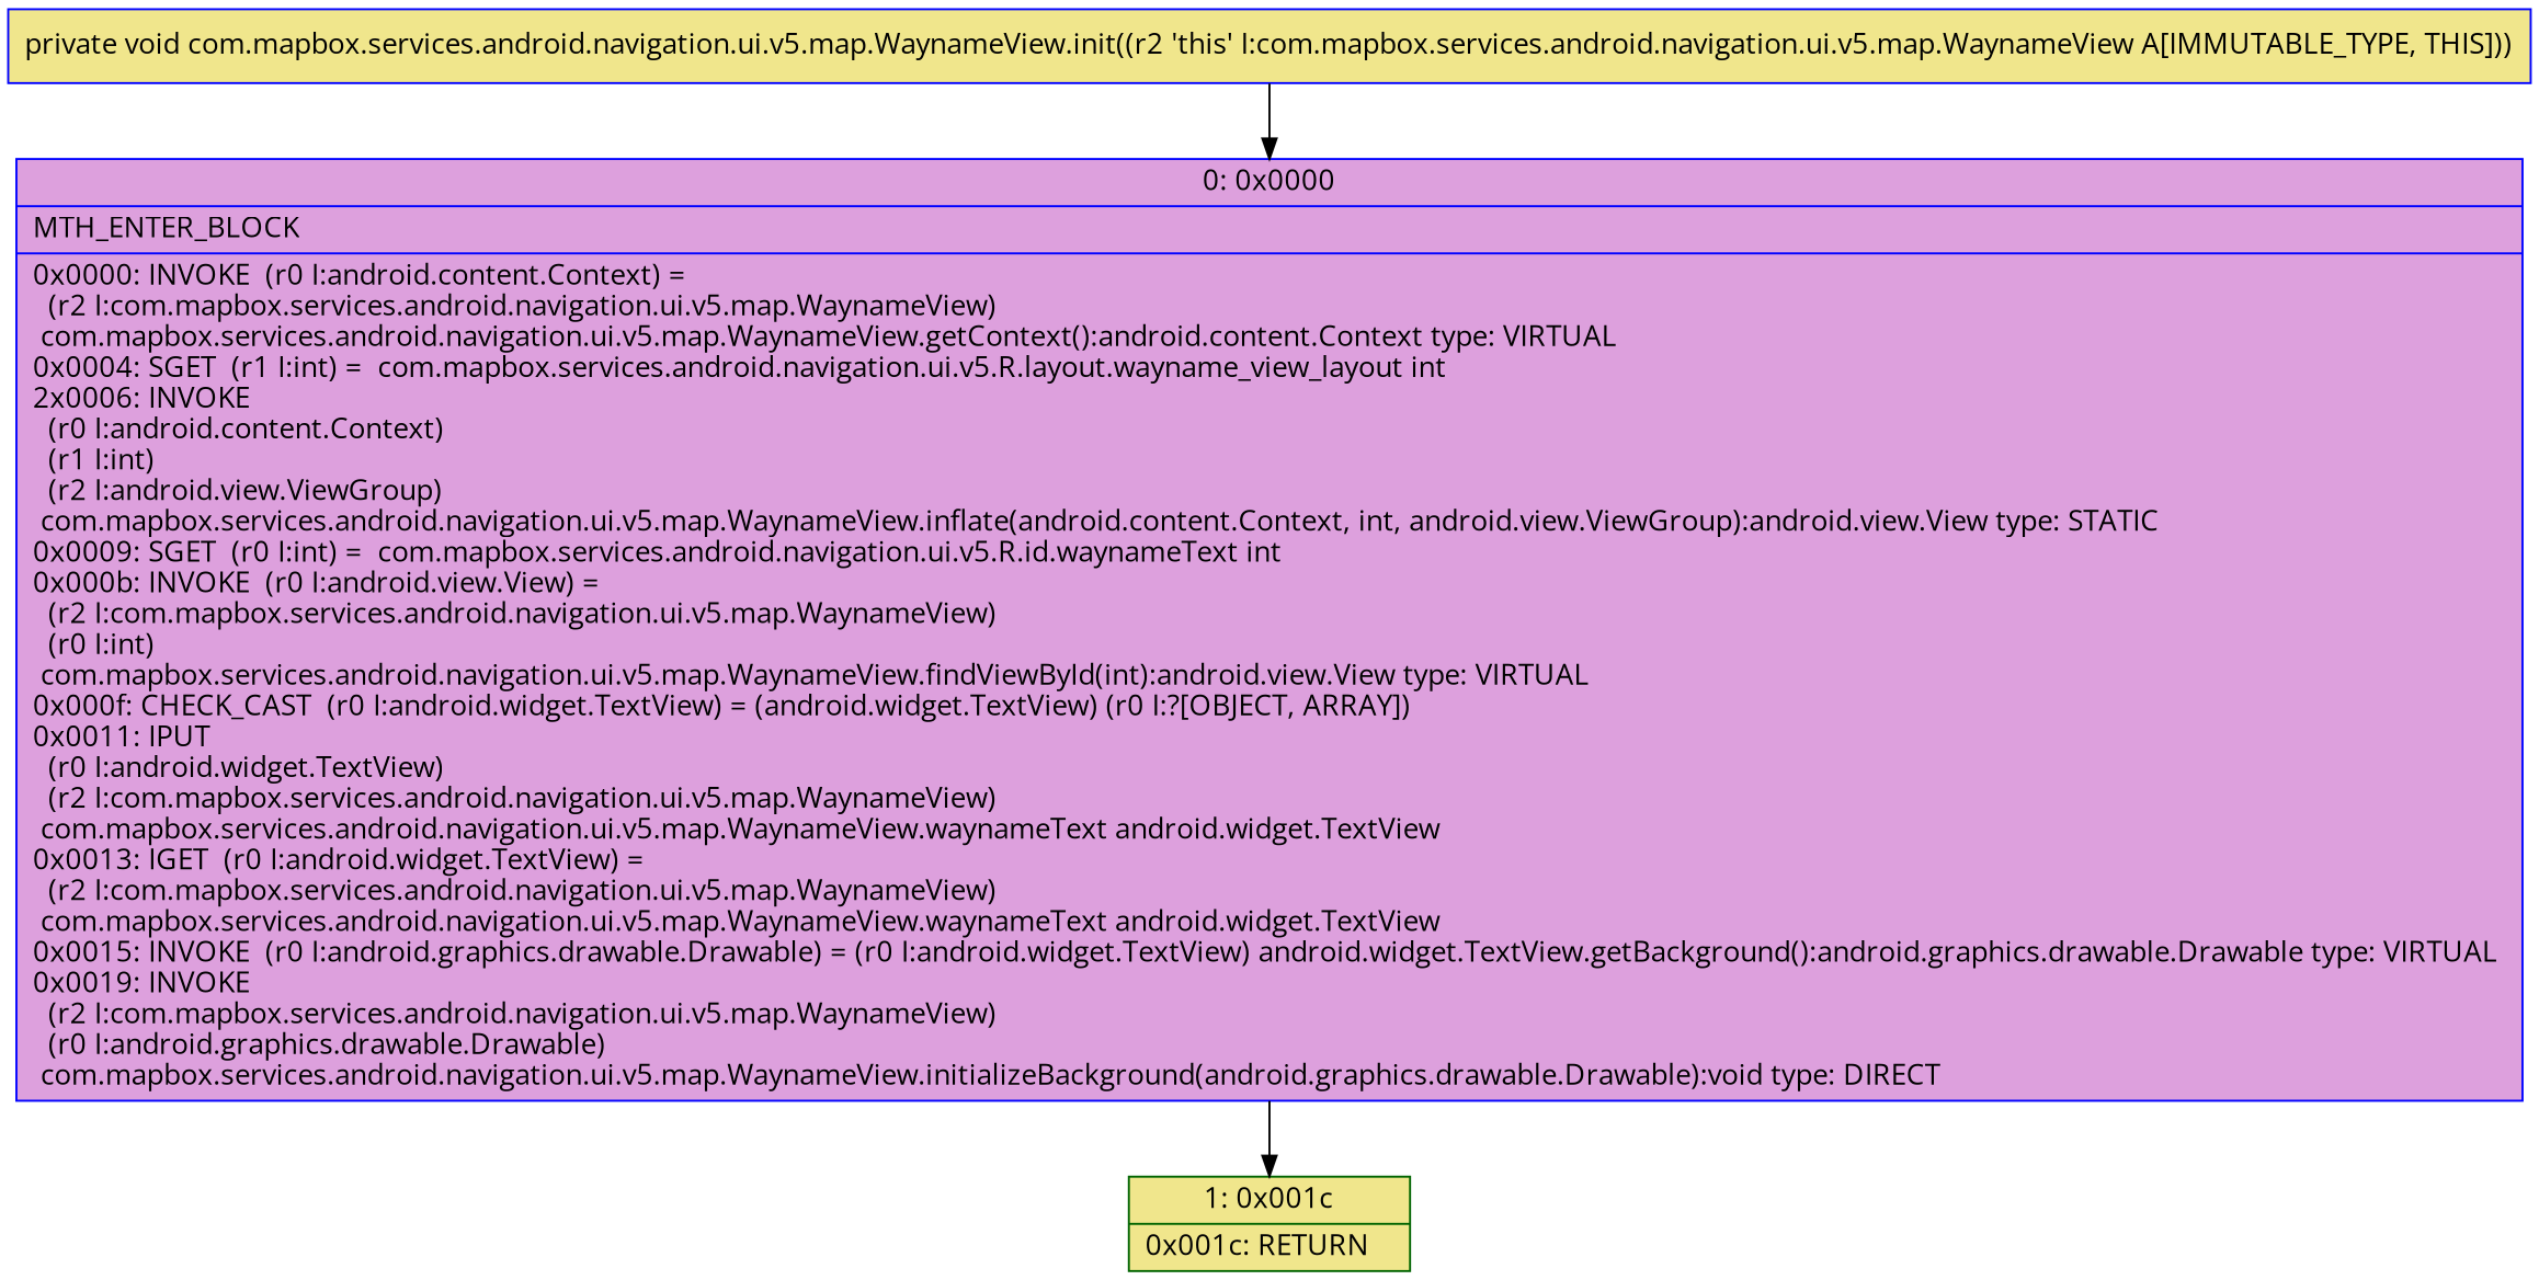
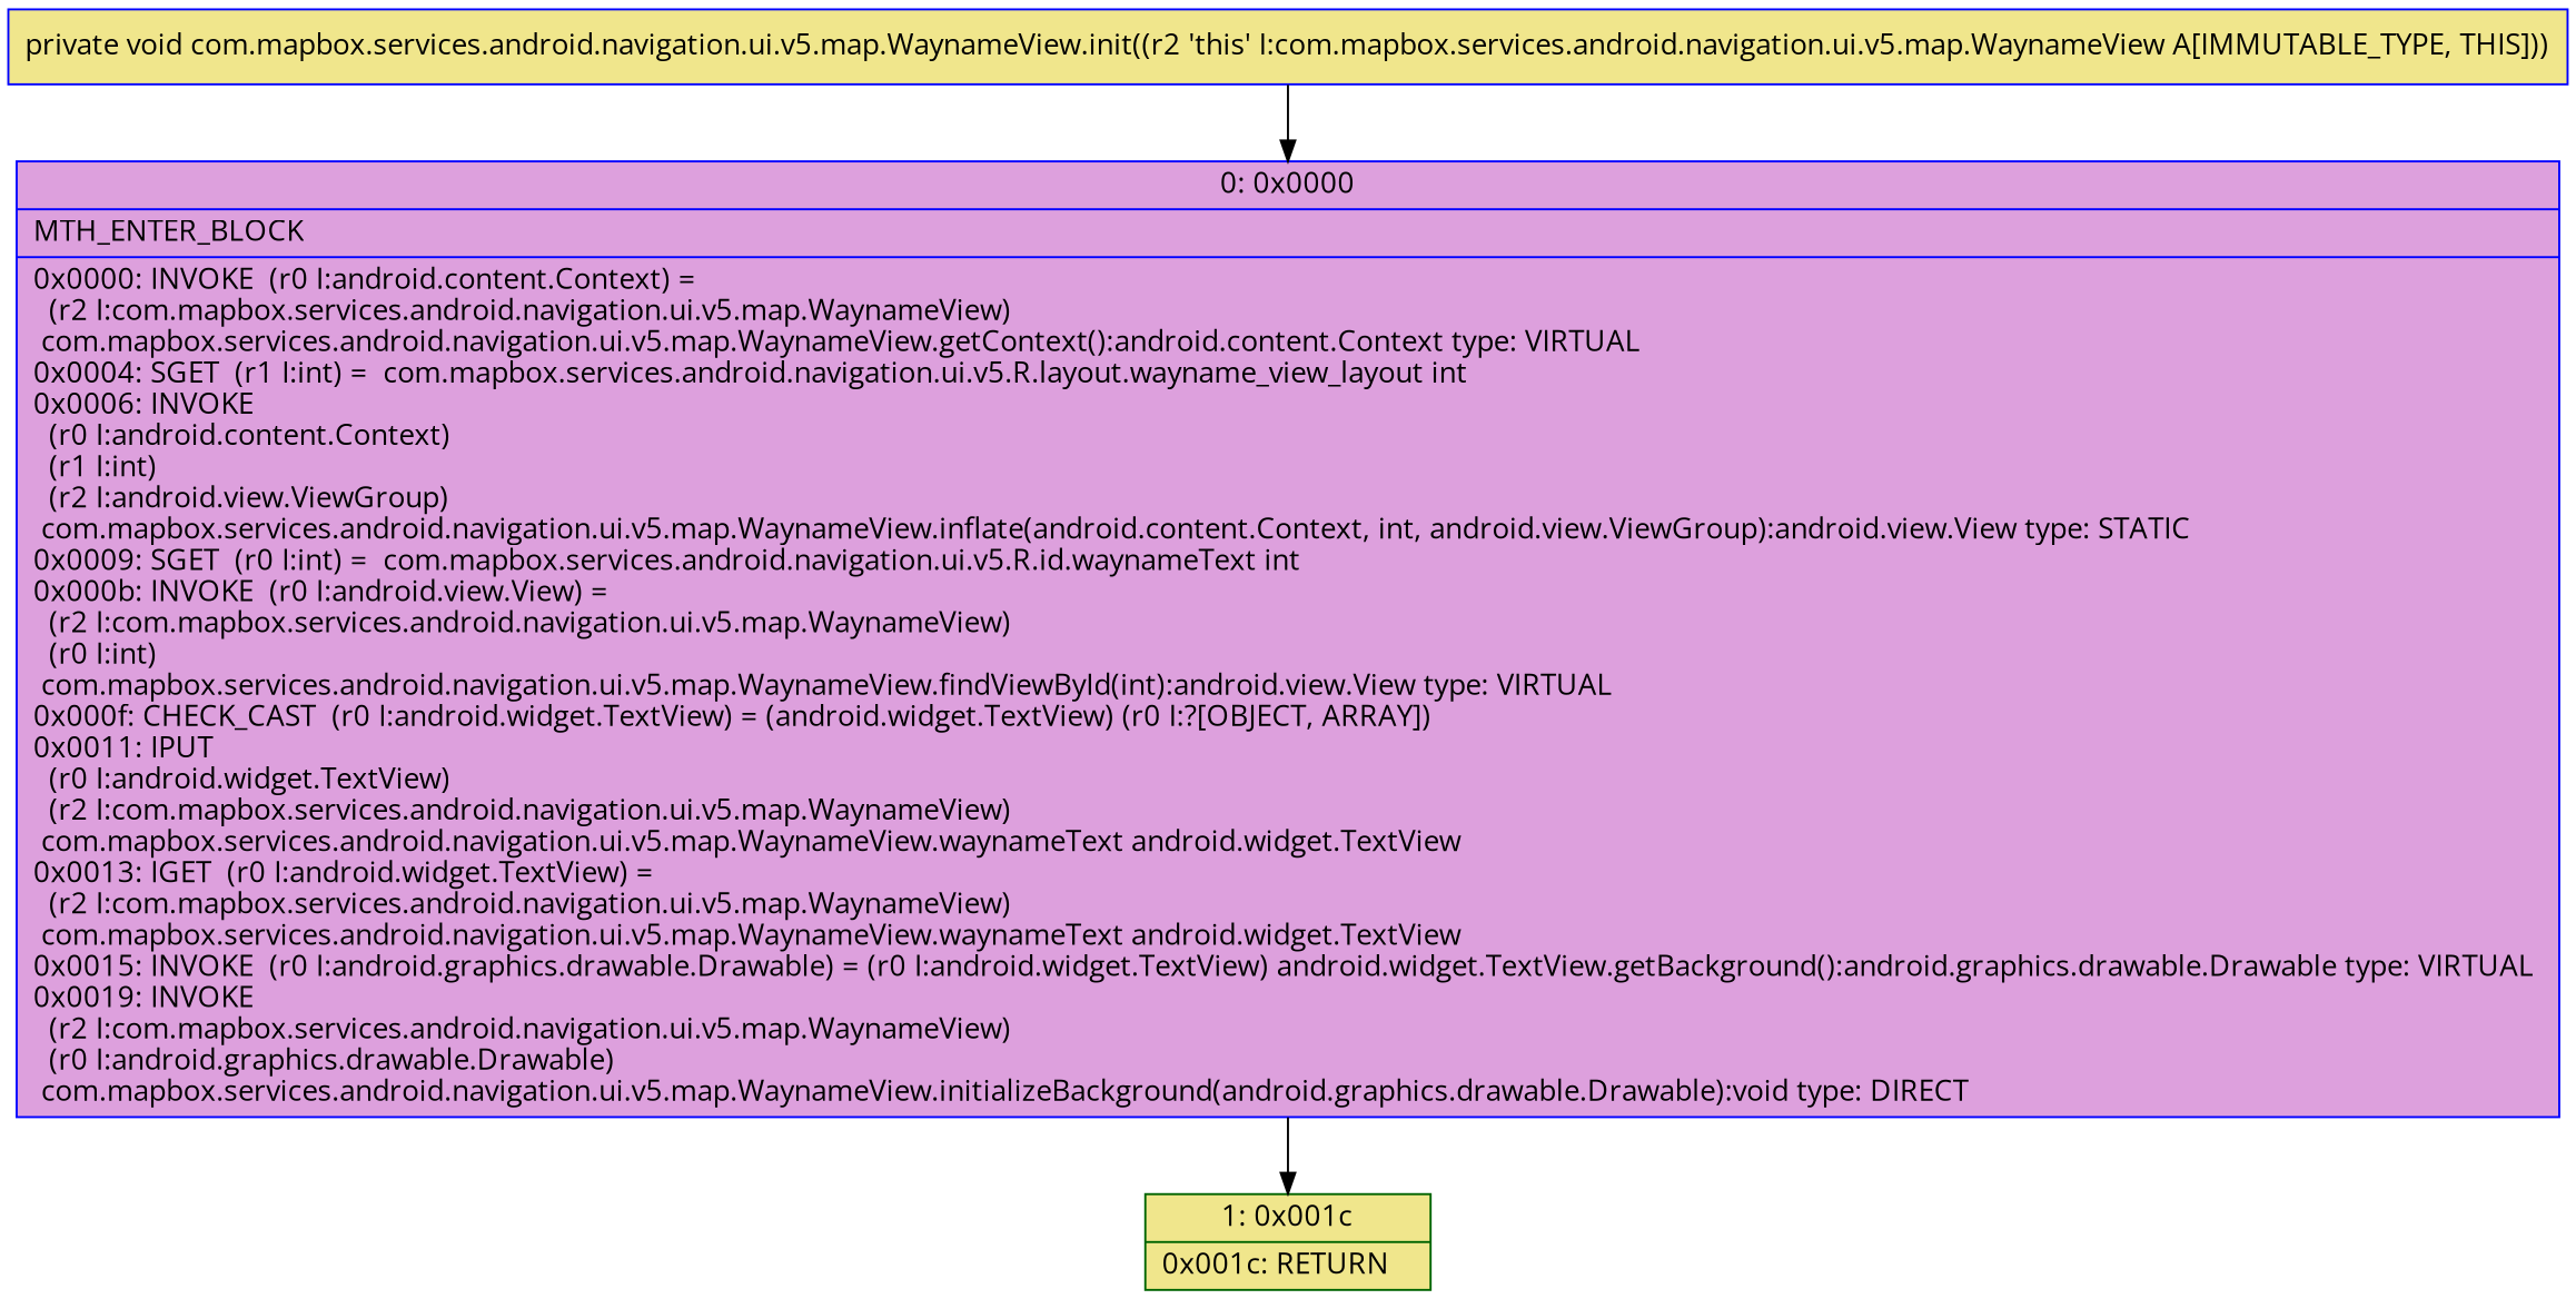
  digraph {
    fontname="Open Sans"
    node [shape=record style=filled fillcolor=khaki color=blue fontname="Open Sans"]
    edge [fontname="Open Sans"]
-   n1 [label="{0\:\ 0x0000|MTH_ENTER_BLOCK\l|0x0000: INVOKE  (r0 I:android.content.Context) = \l  (r2 I:com.mapbox.services.android.navigation.ui.v5.map.WaynameView)\l com.mapbox.services.android.navigation.ui.v5.map.WaynameView.getContext():android.content.Context type: VIRTUAL \l0x0004: SGET  (r1 I:int) =  com.mapbox.services.android.navigation.ui.v5.R.layout.wayname_view_layout int \l2x0006: INVOKE  \l  (r0 I:android.content.Context)\l  (r1 I:int)\l  (r2 I:android.view.ViewGroup)\l com.mapbox.services.android.navigation.ui.v5.map.WaynameView.inflate(android.content.Context, int, android.view.ViewGroup):android.view.View type: STATIC \l0x0009: SGET  (r0 I:int) =  com.mapbox.services.android.navigation.ui.v5.R.id.waynameText int \l0x000b: INVOKE  (r0 I:android.view.View) = \l  (r2 I:com.mapbox.services.android.navigation.ui.v5.map.WaynameView)\l  (r0 I:int)\l com.mapbox.services.android.navigation.ui.v5.map.WaynameView.findViewById(int):android.view.View type: VIRTUAL \l0x000f: CHECK_CAST  (r0 I:android.widget.TextView) = (android.widget.TextView) (r0 I:?[OBJECT, ARRAY]) \l0x0011: IPUT  \l  (r0 I:android.widget.TextView)\l  (r2 I:com.mapbox.services.android.navigation.ui.v5.map.WaynameView)\l com.mapbox.services.android.navigation.ui.v5.map.WaynameView.waynameText android.widget.TextView \l0x0013: IGET  (r0 I:android.widget.TextView) = \l  (r2 I:com.mapbox.services.android.navigation.ui.v5.map.WaynameView)\l com.mapbox.services.android.navigation.ui.v5.map.WaynameView.waynameText android.widget.TextView \l0x0015: INVOKE  (r0 I:android.graphics.drawable.Drawable) = (r0 I:android.widget.TextView) android.widget.TextView.getBackground():android.graphics.drawable.Drawable type: VIRTUAL \l0x0019: INVOKE  \l  (r2 I:com.mapbox.services.android.navigation.ui.v5.map.WaynameView)\l  (r0 I:android.graphics.drawable.Drawable)\l com.mapbox.services.android.navigation.ui.v5.map.WaynameView.initializeBackground(android.graphics.drawable.Drawable):void type: DIRECT \l}" fillcolor=plum]
+   n1 [label="{0\:\ 0x0000|MTH_ENTER_BLOCK\l|0x0000: INVOKE  (r0 I:android.content.Context) = \l  (r2 I:com.mapbox.services.android.navigation.ui.v5.map.WaynameView)\l com.mapbox.services.android.navigation.ui.v5.map.WaynameView.getContext():android.content.Context type: VIRTUAL \l0x0004: SGET  (r1 I:int) =  com.mapbox.services.android.navigation.ui.v5.R.layout.wayname_view_layout int \l0x0006: INVOKE  \l  (r0 I:android.content.Context)\l  (r1 I:int)\l  (r2 I:android.view.ViewGroup)\l com.mapbox.services.android.navigation.ui.v5.map.WaynameView.inflate(android.content.Context, int, android.view.ViewGroup):android.view.View type: STATIC \l0x0009: SGET  (r0 I:int) =  com.mapbox.services.android.navigation.ui.v5.R.id.waynameText int \l0x000b: INVOKE  (r0 I:android.view.View) = \l  (r2 I:com.mapbox.services.android.navigation.ui.v5.map.WaynameView)\l  (r0 I:int)\l com.mapbox.services.android.navigation.ui.v5.map.WaynameView.findViewById(int):android.view.View type: VIRTUAL \l0x000f: CHECK_CAST  (r0 I:android.widget.TextView) = (android.widget.TextView) (r0 I:?[OBJECT, ARRAY]) \l0x0011: IPUT  \l  (r0 I:android.widget.TextView)\l  (r2 I:com.mapbox.services.android.navigation.ui.v5.map.WaynameView)\l com.mapbox.services.android.navigation.ui.v5.map.WaynameView.waynameText android.widget.TextView \l0x0013: IGET  (r0 I:android.widget.TextView) = \l  (r2 I:com.mapbox.services.android.navigation.ui.v5.map.WaynameView)\l com.mapbox.services.android.navigation.ui.v5.map.WaynameView.waynameText android.widget.TextView \l0x0015: INVOKE  (r0 I:android.graphics.drawable.Drawable) = (r0 I:android.widget.TextView) android.widget.TextView.getBackground():android.graphics.drawable.Drawable type: VIRTUAL \l0x0019: INVOKE  \l  (r2 I:com.mapbox.services.android.navigation.ui.v5.map.WaynameView)\l  (r0 I:android.graphics.drawable.Drawable)\l com.mapbox.services.android.navigation.ui.v5.map.WaynameView.initializeBackground(android.graphics.drawable.Drawable):void type: DIRECT \l}" fillcolor=plum]
    n2 [label="{1\:\ 0x001c|0x001c: RETURN   \l}" color=darkgreen]
    n3 [label="{private void com.mapbox.services.android.navigation.ui.v5.map.WaynameView.init((r2 'this' I:com.mapbox.services.android.navigation.ui.v5.map.WaynameView A[IMMUTABLE_TYPE, THIS])) }"]
    n1 -> n2
    n3 -> n1
  }
